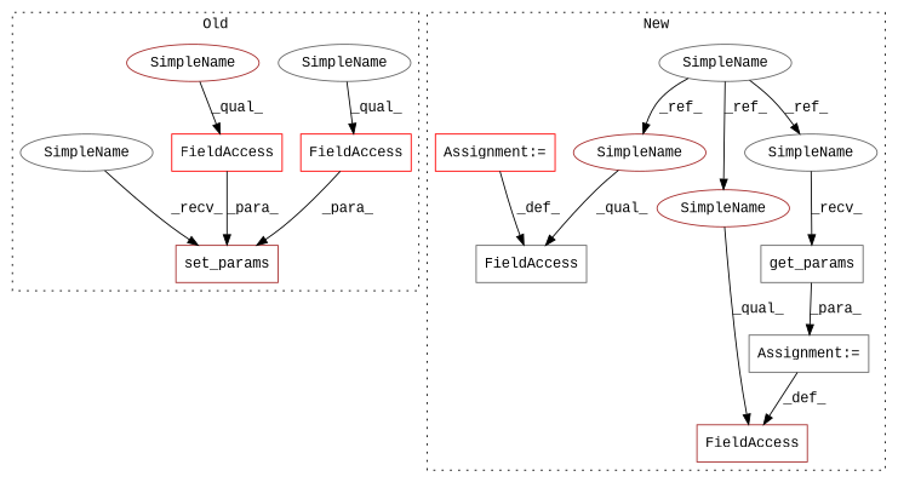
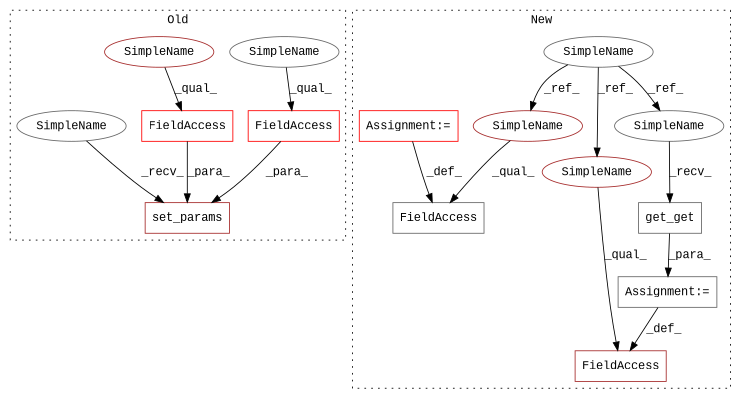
  digraph {
    fontname="Liberation Mono"
    node [a=42 l=4 s=8505 shape=box color=gray40 fontname="Liberation Mono"]
    edge [fontname="Liberation Mono"]
    n1 [a=32 l="11,1" label=set_params s="8442,8526" color=brown]
    n2 [a=22 l=10 label=FieldAccess color=red]
    n3 [a=22 l=12 label=FieldAccess s=8477 color=red]
    n4 [label=SimpleName s=8477 shape=ellipse]
    n5 [label=SimpleName shape=ellipse color=brown]
    n6 [label=SimpleName s=8437 shape=ellipse]
-   n7 [a=32 l="11,1" label=get_params s="8888,8922"]
+   n7 [a=32 l="11,1" label=get_get s="8888,8922"]
    n8 [label=SimpleName s=8629 shape=ellipse]
    n9 [a=22 l=12 label=FieldAccess s=8945]
    n10 [a=22 l=12 label=FieldAccess s=8870 color=brown]
    n11 [a=7 l=1 label="Assignment:=" s=8882]
    n12 [a=7 l=1 label="Assignment:=" s=8957 color=red]
    n13 [label=SimpleName s=8945 shape=ellipse color=brown]
    n14 [label=SimpleName s=8870 shape=ellipse color=brown]
    n15 [label=SimpleName s=8883 shape=ellipse]
    subgraph cluster_1 {
      label=Old
      style=dotted
      n1
      n2
      n3
      n4
      n5
      n6
    }
    subgraph cluster_2 {
      label=New
      style=dotted
      n7
      n8
      n9
      n10
      n11
      n12
      n13
      n14
      n15
    }
    n2 -> n1 [label=_para_]
    n3 -> n1 [label=_para_]
    n4 -> n3 [label=_qual_]
    n5 -> n2 [label=_qual_]
    n6 -> n1 [label=_recv_]
    n7 -> n11 [label=_para_]
    n8 -> n13 [label=_ref_]
    n8 -> n14 [label=_ref_]
    n8 -> n15 [label=_ref_]
    n11 -> n10 [label=_def_]
    n12 -> n9 [label=_def_]
    n13 -> n9 [label=_qual_]
    n14 -> n10 [label=_qual_]
    n15 -> n7 [label=_recv_]
  }
